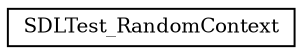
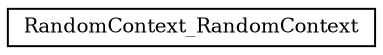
  digraph {
    rankdir=TB
    fontname="DejaVu Serif"
-   n1 [color=black fillcolor=white fontname="DejaVu Serif" fontsize=10 height=0.2 label=SDLTest_RandomContext shape=record style=filled width=0.4]
+   n1 [color=black fillcolor=white fontname="DejaVu Serif" fontsize=10 height=0.2 label=RandomContext_RandomContext shape=record style=filled width=0.4]
  }
